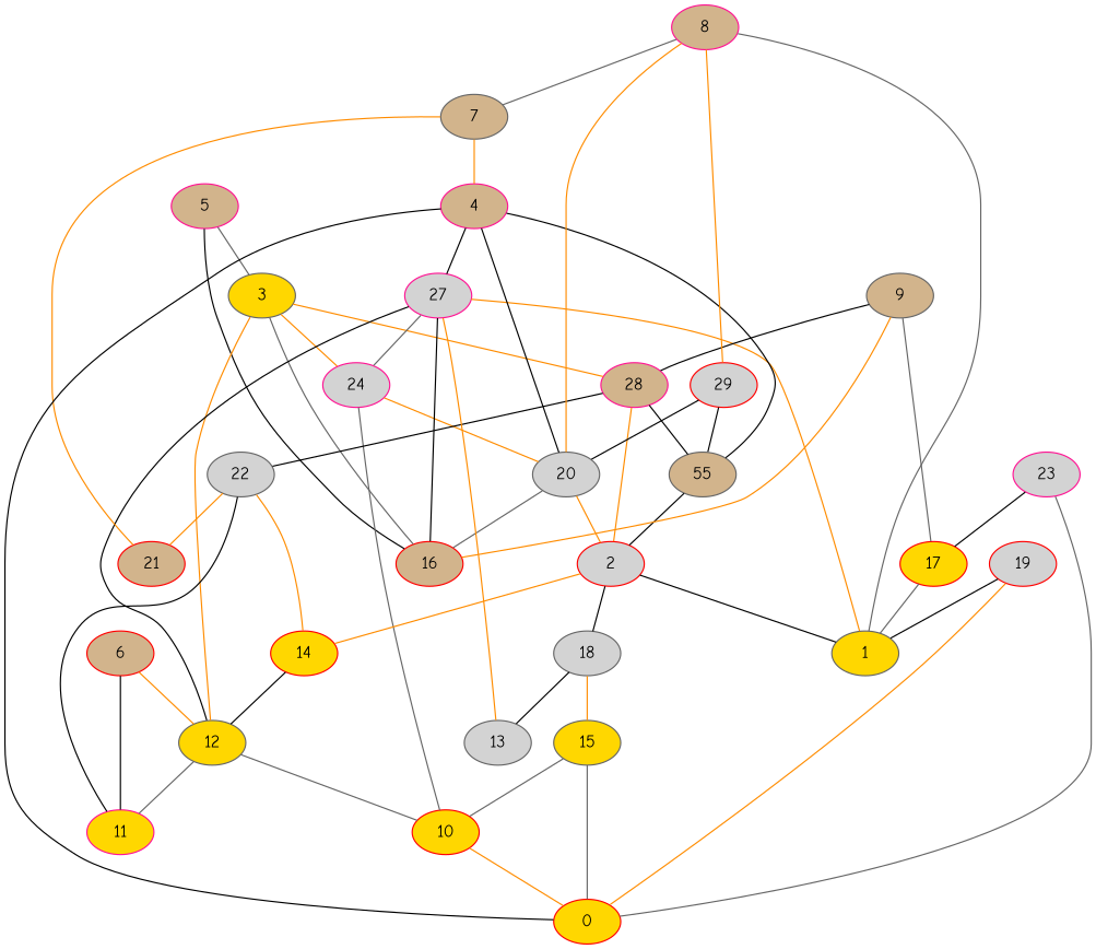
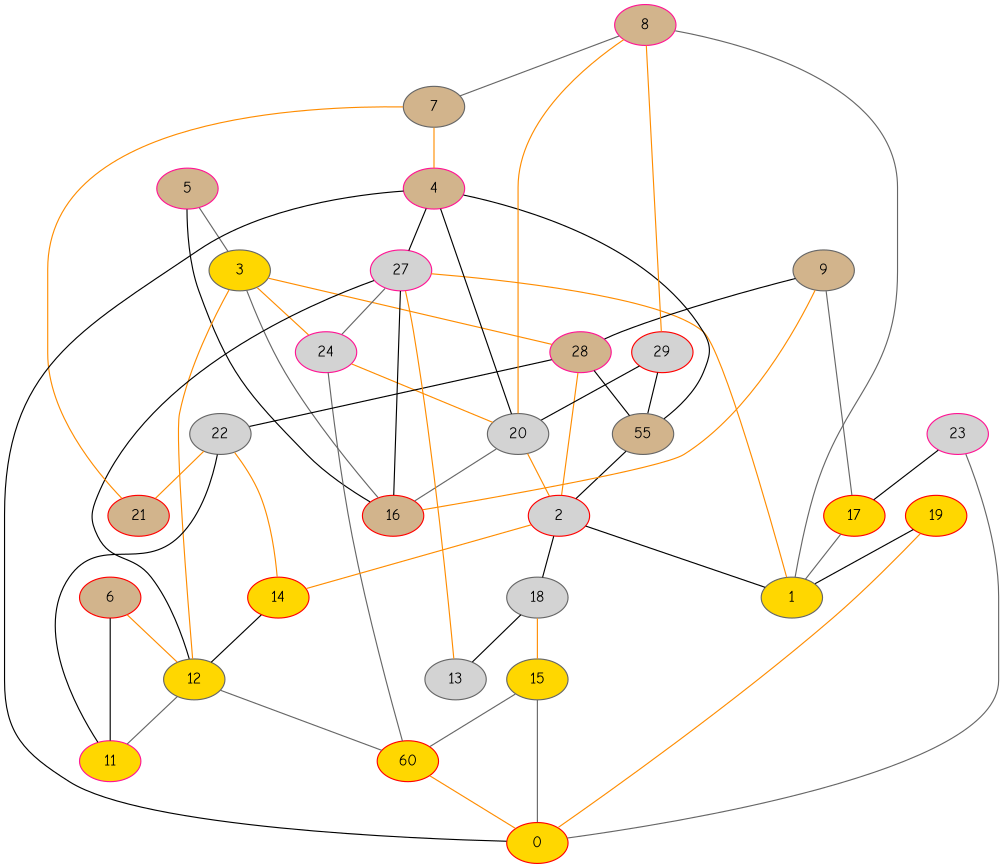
  digraph {
    fontname="Comic Neue"
    node [color=gray40 fillcolor=tan fontname="Comic Neue" style=filled]
    edge [color=black dir=none fontname="Comic Neue"]
    5 [color=deeppink]
    16 [color=red]
    3 [fillcolor=gold]
    13 [fillcolor=lightgrey]
    12 [fillcolor=gold]
    24 [color=deeppink fillcolor=lightgrey]
    28 [color=deeppink]
    29 [color=red fillcolor=lightgrey]
    n9 [label=55]
    20 [fillcolor=lightgrey]
    2 [color=red fillcolor=lightgrey]
    15 [fillcolor=gold]
-   10 [color=red fillcolor=gold]
+   10 [color=red fillcolor=gold label=60]
    0 [color=red fillcolor=gold]
    27 [color=deeppink fillcolor=lightgrey]
    1 [fillcolor=gold]
    11 [color=deeppink fillcolor=gold]
    14 [color=red fillcolor=gold]
    18 [fillcolor=lightgrey]
-   19 [color=red fillcolor=lightgrey]
+   19 [color=red fillcolor=gold]
    9
    17 [color=red fillcolor=gold]
    22 [fillcolor=lightgrey]
    21 [color=red]
    7
    4 [color=deeppink]
    6 [color=red]
    8 [color=deeppink]
    23 [color=deeppink fillcolor=lightgrey]
    subgraph sub_1 {
      5
      16
      3
      13
      12
      24
      28
      29
      n9
      20
      2
      15
      10
      0
      27
      1
      11
      14
      18
      19
      9
      17
      22
      21
      7
      4
      6
      8
      23
    }
    5 -> 16
    5 -> 3 [color=gray40]
    3 -> 16 [color=gray40]
    3 -> 12 [color=darkorange]
    3 -> 24 [color=darkorange]
    3 -> 28 [color=darkorange]
    12 -> 10 [color=gray40]
    12 -> 11 [color=gray40]
    24 -> 20 [color=darkorange]
    24 -> 10 [color=gray40]
    28 -> n9
    28 -> 2 [color=darkorange]
    28 -> 22
    29 -> n9
    29 -> 20
    n9 -> 2
    20 -> 16 [color=gray40]
    20 -> 2 [color=darkorange]
    2 -> 1
    2 -> 14 [color=darkorange]
    2 -> 18
    15 -> 10 [color=gray40]
    15 -> 0 [color=gray40]
    10 -> 0 [color=darkorange]
    27 -> 16
    27 -> 13 [color=darkorange]
    27 -> 12
    27 -> 24 [color=gray40]
    27 -> 1 [color=darkorange]
    14 -> 12
    18 -> 13
    18 -> 15 [color=darkorange]
    19 -> 0 [color=darkorange]
    19 -> 1
    9 -> 16 [color=darkorange]
    9 -> 28
    9 -> 17 [color=gray40]
    17 -> 1 [color=gray40]
    22 -> 11
    22 -> 14 [color=darkorange]
    22 -> 21 [color=darkorange]
    7 -> 21 [color=darkorange]
    7 -> 4 [color=darkorange]
    4 -> n9
    4 -> 20
    4 -> 0
    4 -> 27
    6 -> 12 [color=darkorange]
    6 -> 11
    8 -> 29 [color=darkorange]
    8 -> 20 [color=darkorange]
    8 -> 1 [color=gray40]
    8 -> 7 [color=gray40]
    23 -> 0 [color=gray40]
    23 -> 17
  }
